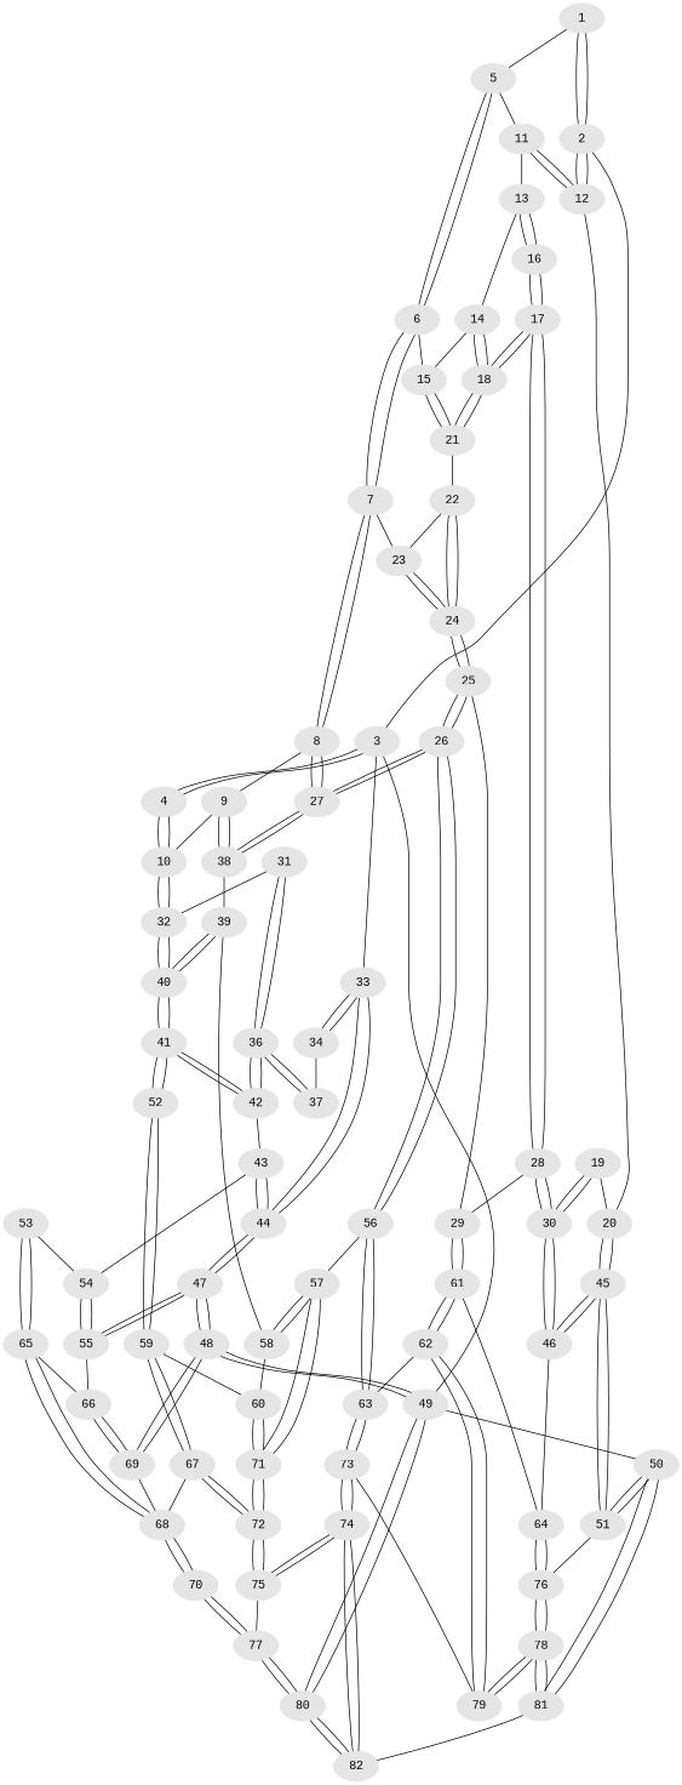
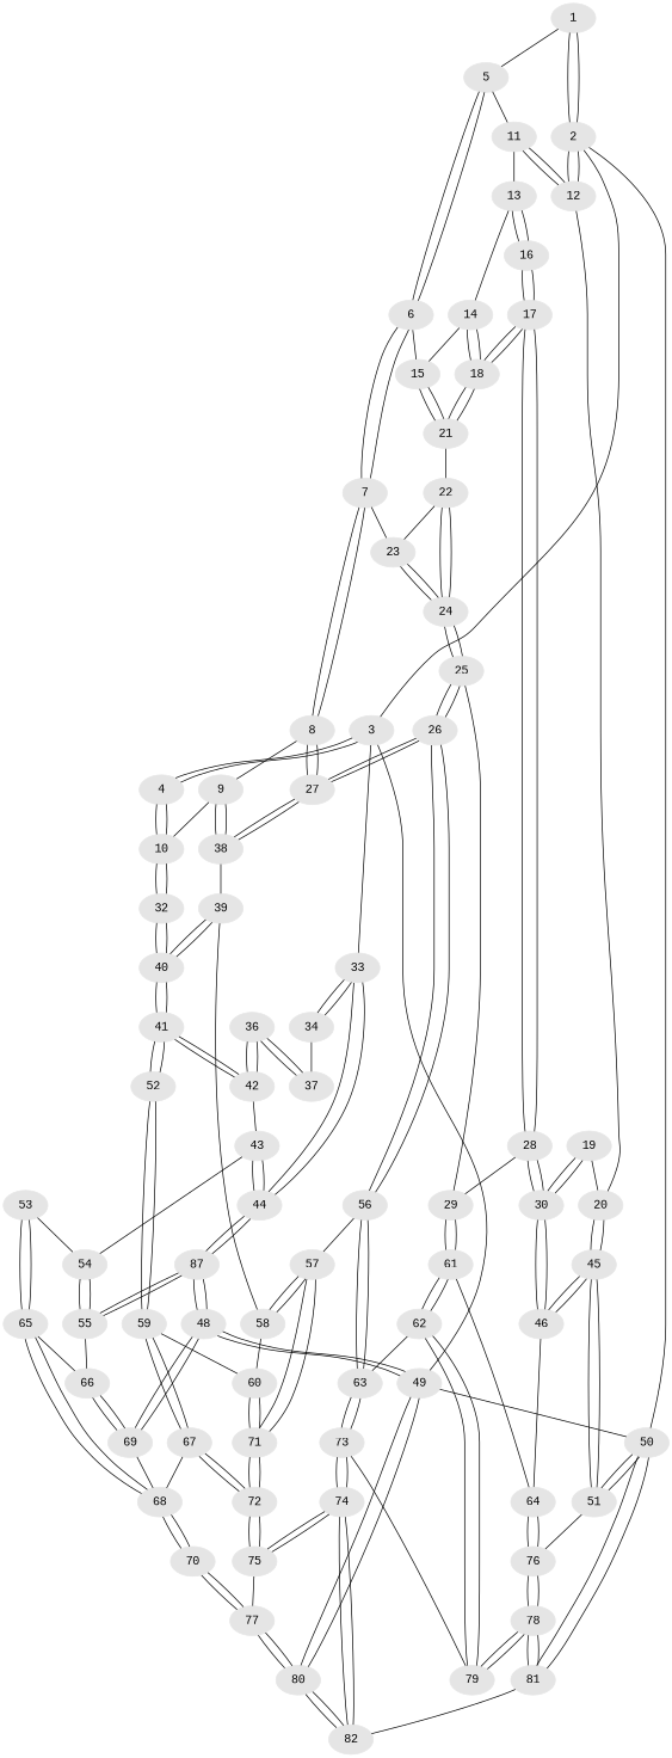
  graph {
    fontname="Liberation Mono"
    node [color=gray90 fontname="Liberation Mono" style=filled]
    edge [fontname="Liberation Mono"]
    1
    2
    5
    3
    12
    50
    6
    11
    4
    33
    49
    20
    51
    81
    10
    34
    44
    80
    32
    7
    15
    13
    8
    23
    21
    9
    27
    24
    38
    39
    40
    14
    16
    45
    18
    17
    22
    28
    19
    30
    29
    46
    25
    26
    56
    61
    57
    63
    64
    62
-   31
    36
    37
    42
    41
-   47
+   47 [label=87]
    43
    58
    60
    52
    59
    54
    55
    48
    76
    69
    66
    68
    82
    78
    53
    65
    67
    71
    73
    72
    79
    74
    70
    75
    77
    1 -- 2
    1 -- 2
    1 -- 5
    2 -- 3
    2 -- 12
    2 -- 12
+   2 -- 50
    5 -- 6
    5 -- 6
    5 -- 11
    3 -- 4
    3 -- 4
    3 -- 33
    3 -- 49
    12 -- 20
    50 -- 51
    50 -- 51
    50 -- 81
    50 -- 81
    6 -- 7
    6 -- 7
    6 -- 15
    11 -- 12
    11 -- 12
    11 -- 13
    4 -- 10
    4 -- 10
    33 -- 34
    33 -- 34
    33 -- 44
    33 -- 44
    49 -- 50
    49 -- 80
    49 -- 80
    20 -- 45
    20 -- 45
    51 -- 76
    81 -- 82
    10 -- 32
    10 -- 32
    34 -- 37
    44 -- 47
    44 -- 47
    80 -- 82
    80 -- 82
    32 -- 40
    32 -- 40
    7 -- 8
    7 -- 8
    7 -- 23
    15 -- 21
    15 -- 21
    13 -- 14
    13 -- 16
    13 -- 16
    8 -- 9
    8 -- 27
    8 -- 27
    23 -- 24
    23 -- 24
    21 -- 22
    9 -- 10
    9 -- 38
    9 -- 38
    27 -- 38
    27 -- 38
    24 -- 25
    24 -- 25
    38 -- 39
    39 -- 40
    39 -- 40
    39 -- 58
    40 -- 41
    40 -- 41
    14 -- 15
    14 -- 18
    14 -- 18
    16 -- 17
    16 -- 17
    45 -- 51
    45 -- 51
    45 -- 46
    45 -- 46
    18 -- 21
    18 -- 21
    17 -- 18
    17 -- 18
    17 -- 28
    17 -- 28
    22 -- 23
    22 -- 24
    22 -- 24
    28 -- 30
    28 -- 30
    28 -- 29
    19 -- 20
    19 -- 30
    19 -- 30
    30 -- 46
    30 -- 46
    29 -- 61
    29 -- 61
    46 -- 64
    25 -- 29
    25 -- 26
    25 -- 26
    26 -- 27
    26 -- 27
    26 -- 56
    26 -- 56
    56 -- 57
    56 -- 63
    56 -- 63
    61 -- 64
    61 -- 62
    61 -- 62
    57 -- 58
    57 -- 58
    57 -- 71
    57 -- 71
    63 -- 73
    63 -- 73
    64 -- 76
    64 -- 76
    62 -- 63
    62 -- 79
    62 -- 79
-   31 -- 32
-   31 -- 36
-   31 -- 36
    36 -- 37
    36 -- 37
    36 -- 42
    36 -- 42
    42 -- 43
    41 -- 42
    41 -- 42
    41 -- 52
    41 -- 52
    47 -- 55
    47 -- 55
    47 -- 48
    47 -- 48
    43 -- 44
    43 -- 44
    43 -- 54
    58 -- 60
    60 -- 71
    60 -- 71
    52 -- 59
    52 -- 59
    59 -- 60
    59 -- 67
    59 -- 67
    54 -- 55
    54 -- 55
    55 -- 66
    48 -- 49
    48 -- 49
    48 -- 69
    48 -- 69
    76 -- 78
    76 -- 78
    69 -- 68
    66 -- 69
    66 -- 69
    68 -- 70
    68 -- 70
    78 -- 81
    78 -- 81
    78 -- 79
    78 -- 79
    53 -- 54
    53 -- 65
    53 -- 65
    65 -- 66
    65 -- 68
    65 -- 68
    67 -- 68
    67 -- 72
    67 -- 72
    71 -- 72
    71 -- 72
    73 -- 79
    73 -- 74
    73 -- 74
    72 -- 75
    72 -- 75
    74 -- 82
    74 -- 82
    74 -- 75
    74 -- 75
    70 -- 77
    70 -- 77
    75 -- 77
    77 -- 80
    77 -- 80
  }
